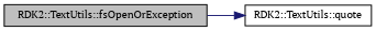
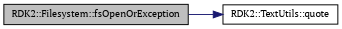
  digraph {
    rankdir=LR
    fontname="PT Serif"
    node [color=black fontname="PT Serif" fontsize=10 shape=record style=filled]
-   n1 [fillcolor=grey75 fontcolor=black height=0.2 label="RDK2::TextUtils::fsOpenOrException" width=0.4]
+   n1 [fillcolor=grey75 fontcolor=black height=0.2 label="RDK2::Filesystem::fsOpenOrException" width=0.4]
    n2 [fillcolor=white height=0.2 label="RDK2::TextUtils::quote" width=0.4]
    n1 -> n2 [color=midnightblue fontname="PT Serif" fontsize=10 labelfontname="FreeSans.ttf" labelfontsize=10 style=solid]
  }
